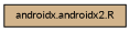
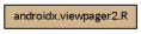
  digraph {
    rankdir=LR
    fontname=Lato
-   n1 [color=black fillcolor=tan fontname=Lato fontsize=10 height=0.2 label="androidx.androidx2.R" shape=record style=filled width=0.4]
+   n1 [color=black fillcolor=tan fontname=Lato fontsize=10 height=0.2 label="androidx.viewpager2.R" shape=record style=filled width=0.4]
  }
